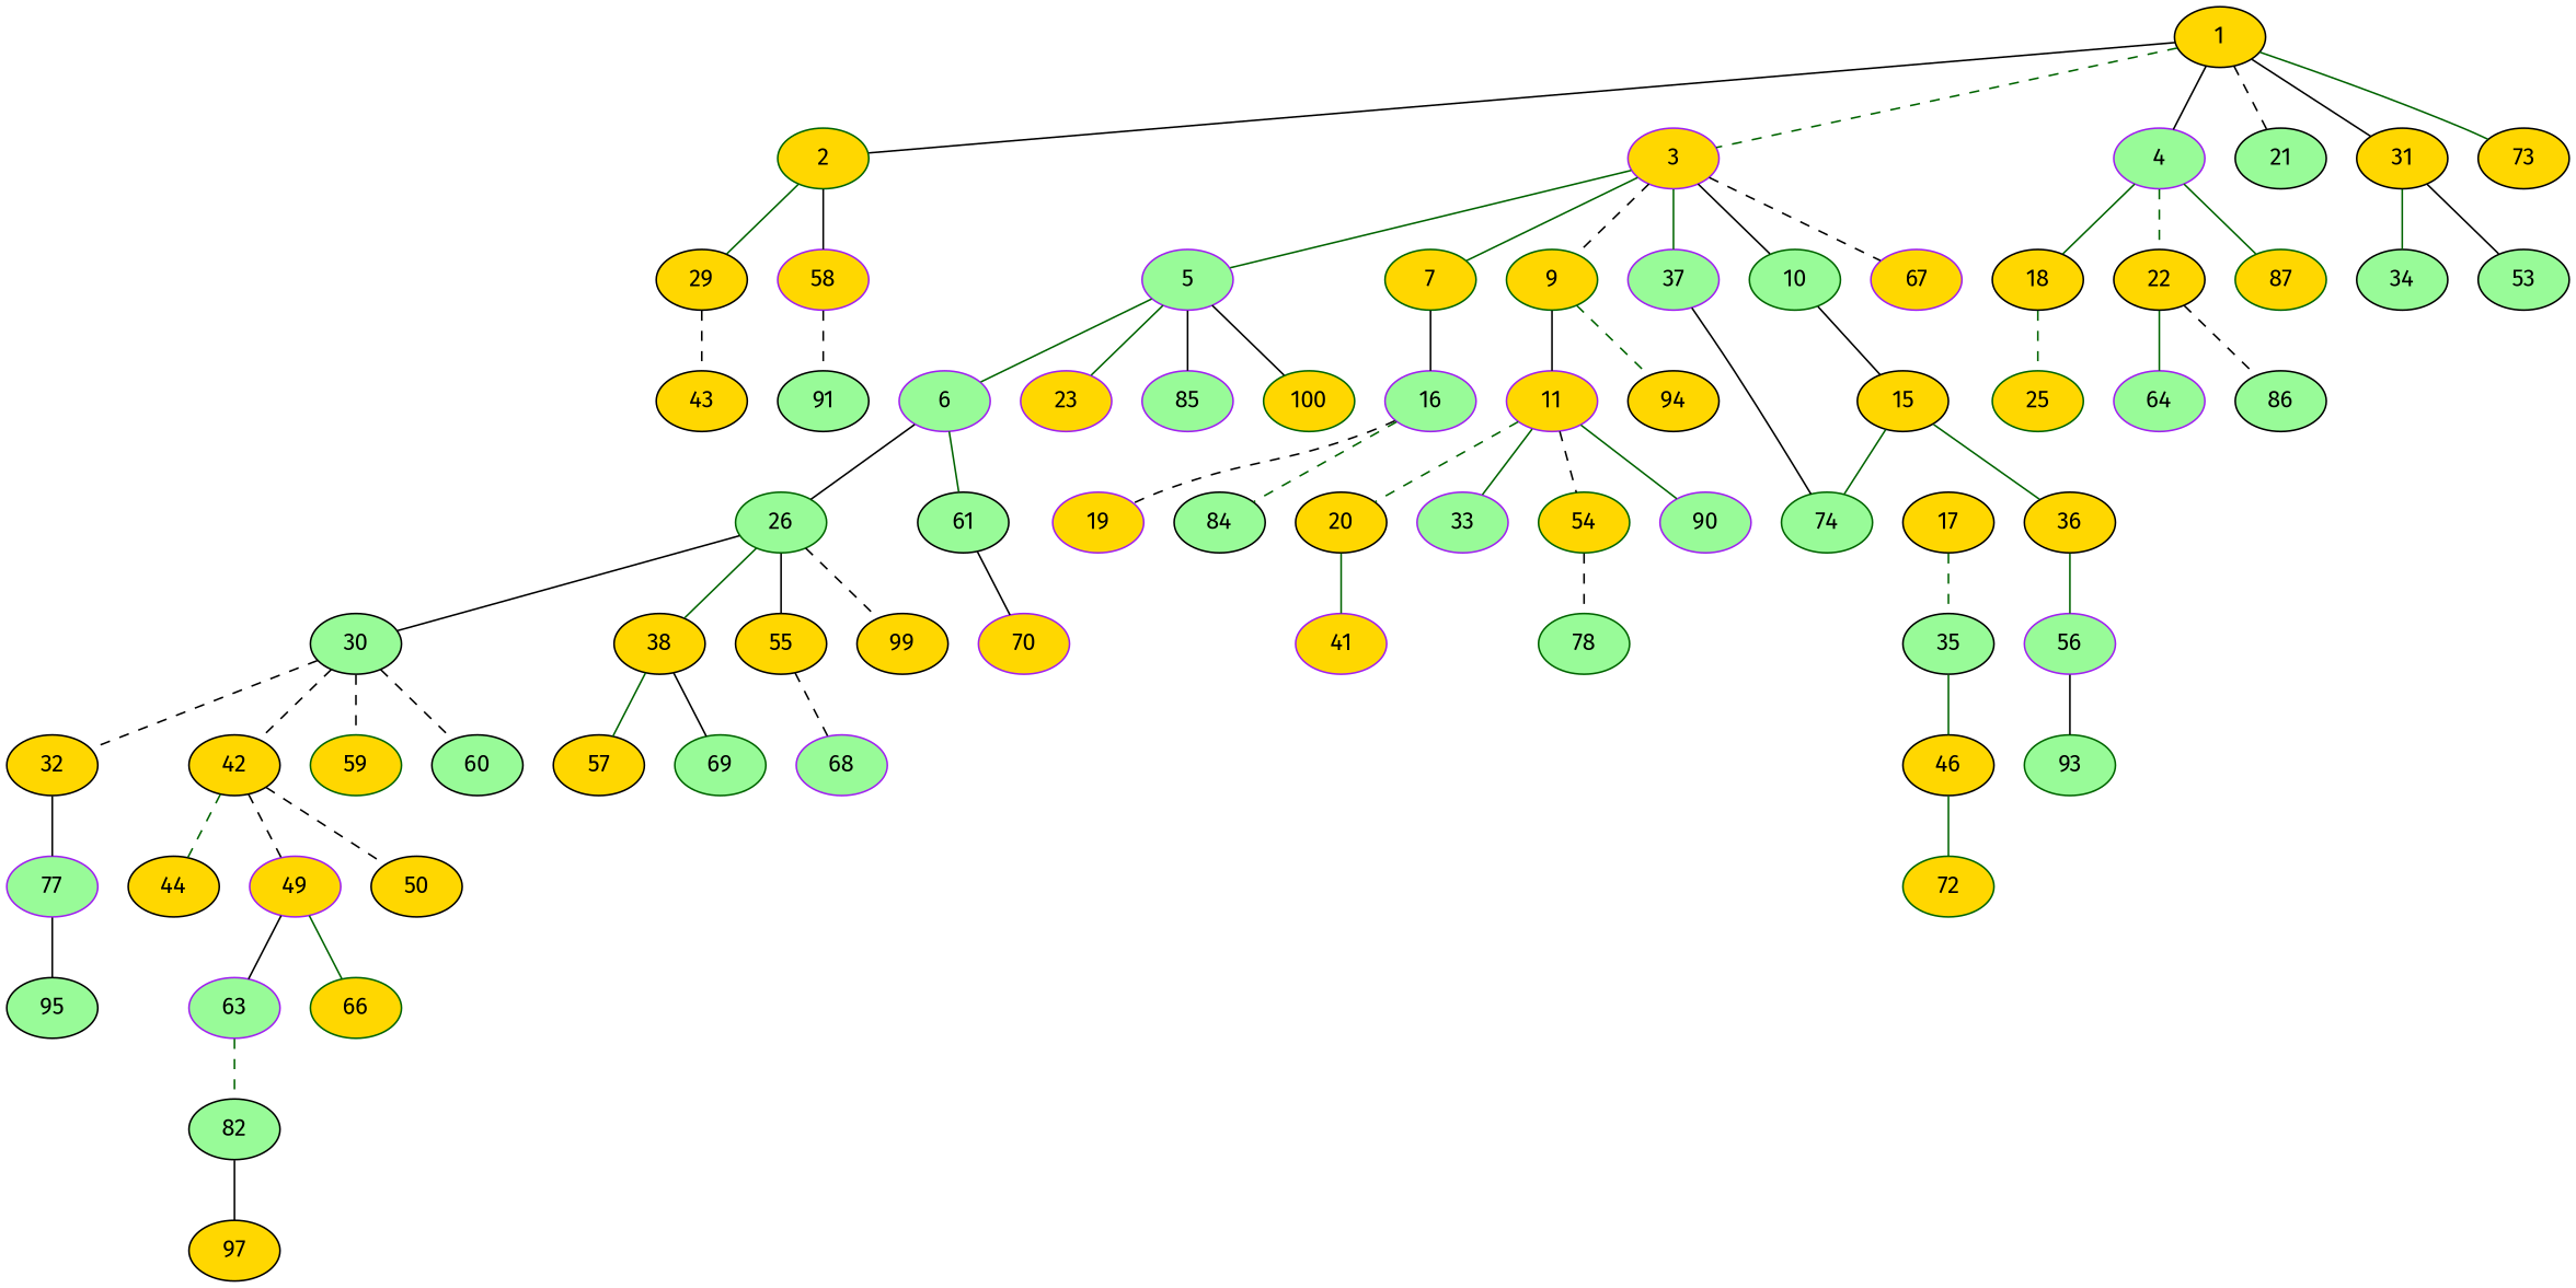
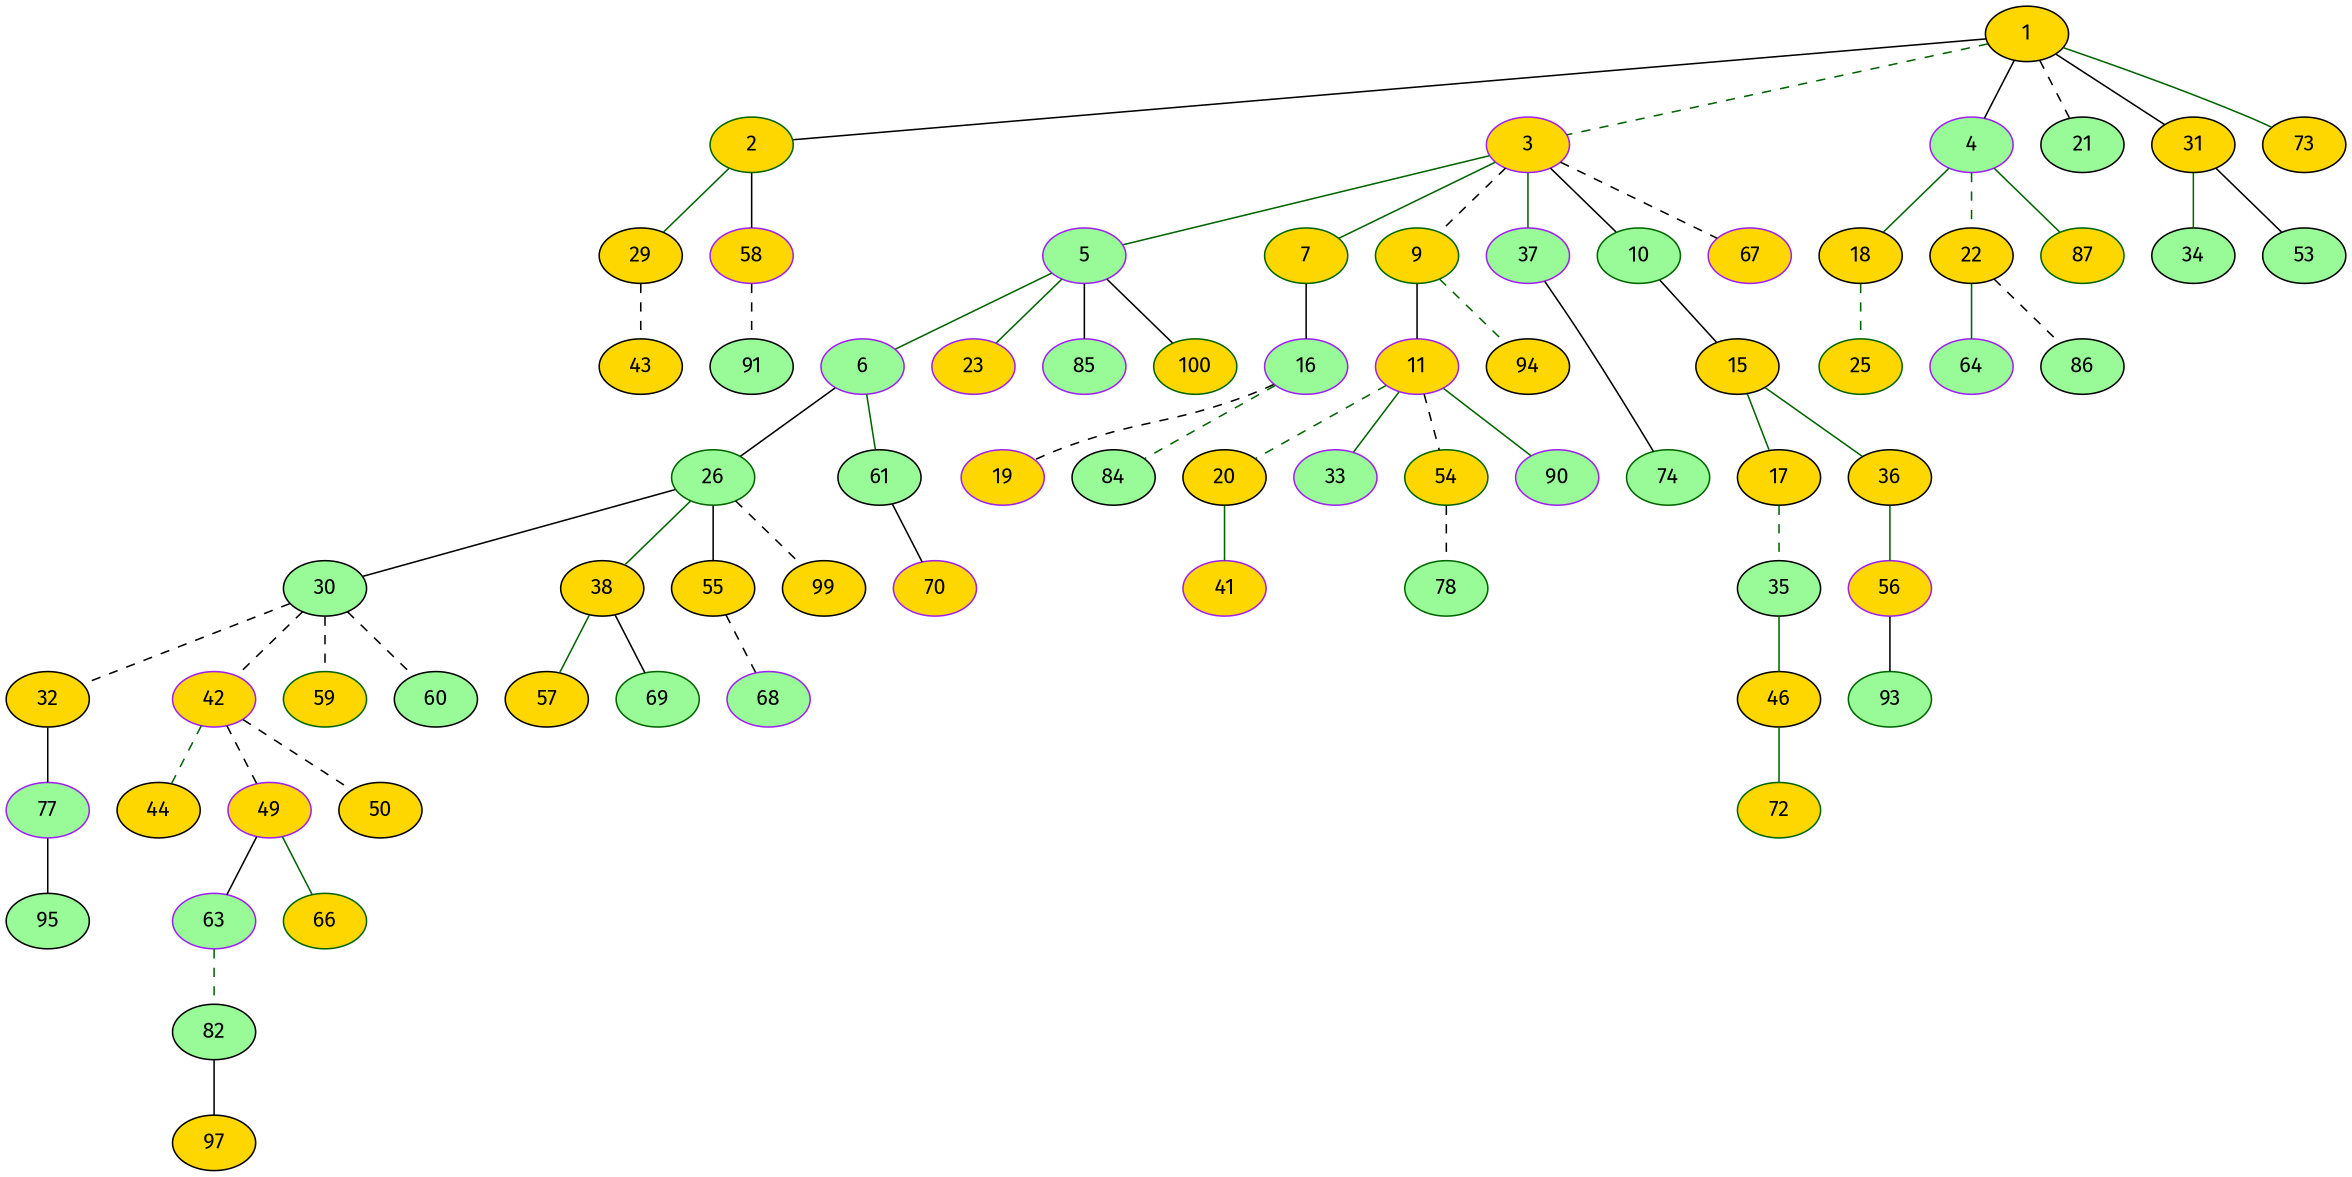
  graph {
    fontname="Fira Sans"
    node [color=black fillcolor=gold fontname="Fira Sans" style=filled]
    edge [color=black fontname="Fira Sans" style=solid]
    1 [super="+14"]
    2 [color=darkgreen super="+12"]
    3 [color=purple super="+8"]
    4 [color=purple fillcolor=palegreen super="+98"]
    21 [fillcolor=palegreen]
    31 [super="+52"]
    73
    29
    58 [color=purple]
    5 [color=purple fillcolor=palegreen super="+13"]
    7 [color=darkgreen]
    9 [color=darkgreen super="+40"]
    10 [color=darkgreen fillcolor=palegreen]
    37 [color=purple fillcolor=palegreen super="+47"]
    67 [color=purple]
    18
    22 [super="+81"]
    87 [color=darkgreen super="+94"]
    34 [fillcolor=palegreen]
    53 [fillcolor=palegreen super="+75"]
    43
    91 [fillcolor=palegreen]
    6 [color=purple fillcolor=palegreen]
    23 [color=purple]
    n25 [color=purple fillcolor=palegreen label=85]
    100 [color=darkgreen]
    16 [color=purple fillcolor=palegreen]
    11 [color=purple super="+28"]
    n29 [label=94]
    15 [super="+76"]
    74 [color=darkgreen fillcolor=palegreen]
    25 [color=darkgreen]
    64 [color=purple fillcolor=palegreen]
    86 [fillcolor=palegreen]
    26 [color=darkgreen fillcolor=palegreen super="+27"]
    61 [fillcolor=palegreen]
    30 [fillcolor=palegreen super="+39"]
    38 [super="+79"]
    55
    99
    70 [color=purple super="+85"]
    19 [color=purple super="+96"]
    84 [fillcolor=palegreen]
    20
    33 [color=purple fillcolor=palegreen super="+45"]
    54 [color=darkgreen]
    90 [color=purple fillcolor=palegreen]
    17 [super="+71"]
    36
    41 [color=purple super="+89"]
    78 [color=darkgreen fillcolor=palegreen]
    35 [fillcolor=palegreen]
-   56 [color=purple fillcolor=palegreen super="+62"]
+   56 [color=purple super="+62"]
    46
    32
-   42 [super="+48"]
+   42 [color=purple super="+48"]
    59 [color=darkgreen]
    60 [fillcolor=palegreen]
    57
    69 [color=darkgreen fillcolor=palegreen]
    68 [color=purple fillcolor=palegreen super="+92"]
    77 [color=purple fillcolor=palegreen]
    44 [super="+65"]
    49 [color=purple super="+51"]
    50 [super="+80"]
    95 [fillcolor=palegreen]
    72 [color=darkgreen]
    93 [color=darkgreen fillcolor=palegreen]
    63 [color=purple fillcolor=palegreen]
    66 [color=darkgreen]
    82 [fillcolor=palegreen super="+88"]
    97
    1 -- 2
    1 -- 3 [color=darkgreen style=dashed]
    1 -- 4
    1 -- 21 [style=dashed]
    1 -- 31
    1 -- 73 [color=darkgreen]
    2 -- 29 [color=darkgreen]
    2 -- 58
    3 -- 5 [color=darkgreen]
    3 -- 7 [color=darkgreen]
    3 -- 9 [style=dashed]
    3 -- 10
    3 -- 37 [color=darkgreen]
    3 -- 67 [style=dashed]
    4 -- 18 [color=darkgreen]
    4 -- 22 [color=darkgreen style=dashed]
    4 -- 87 [color=darkgreen]
    31 -- 34 [color=darkgreen]
    31 -- 53
    29 -- 43 [style=dashed]
    58 -- 91 [style=dashed]
    5 -- 6 [color=darkgreen]
    5 -- 23 [color=darkgreen]
    5 -- n25
    5 -- 100
    7 -- 16
    9 -- 11
    9 -- n29 [color=darkgreen style=dashed]
    10 -- 15
    37 -- 74
    18 -- 25 [color=darkgreen style=dashed]
    22 -- 64 [color=darkgreen]
    22 -- 86 [style=dashed]
    6 -- 26
    6 -- 61 [color=darkgreen]
    16 -- 19 [style=dashed]
    16 -- 84 [color=darkgreen style=dashed]
    11 -- 20 [color=darkgreen style=dashed]
    11 -- 33 [color=darkgreen]
    11 -- 54 [style=dashed]
    11 -- 90 [color=darkgreen]
-   15 -- 74 [color=darkgreen]
+   15 -- 17 [color=darkgreen]
    15 -- 36 [color=darkgreen]
    26 -- 30
    26 -- 38 [color=darkgreen]
    26 -- 55
    26 -- 99 [style=dashed]
    61 -- 70
    30 -- 32 [style=dashed]
    30 -- 42 [style=dashed]
    30 -- 59 [style=dashed]
    30 -- 60 [style=dashed]
    38 -- 57 [color=darkgreen]
    38 -- 69
    55 -- 68 [style=dashed]
    20 -- 41 [color=darkgreen]
    54 -- 78 [style=dashed]
    17 -- 35 [color=darkgreen style=dashed]
    36 -- 56 [color=darkgreen]
    35 -- 46 [color=darkgreen]
    56 -- 93
    46 -- 72 [color=darkgreen]
    32 -- 77
    42 -- 44 [color=darkgreen style=dashed]
    42 -- 49 [style=dashed]
    42 -- 50 [style=dashed]
    77 -- 95
    49 -- 63
    49 -- 66 [color=darkgreen]
    63 -- 82 [color=darkgreen style=dashed]
    82 -- 97
  }
